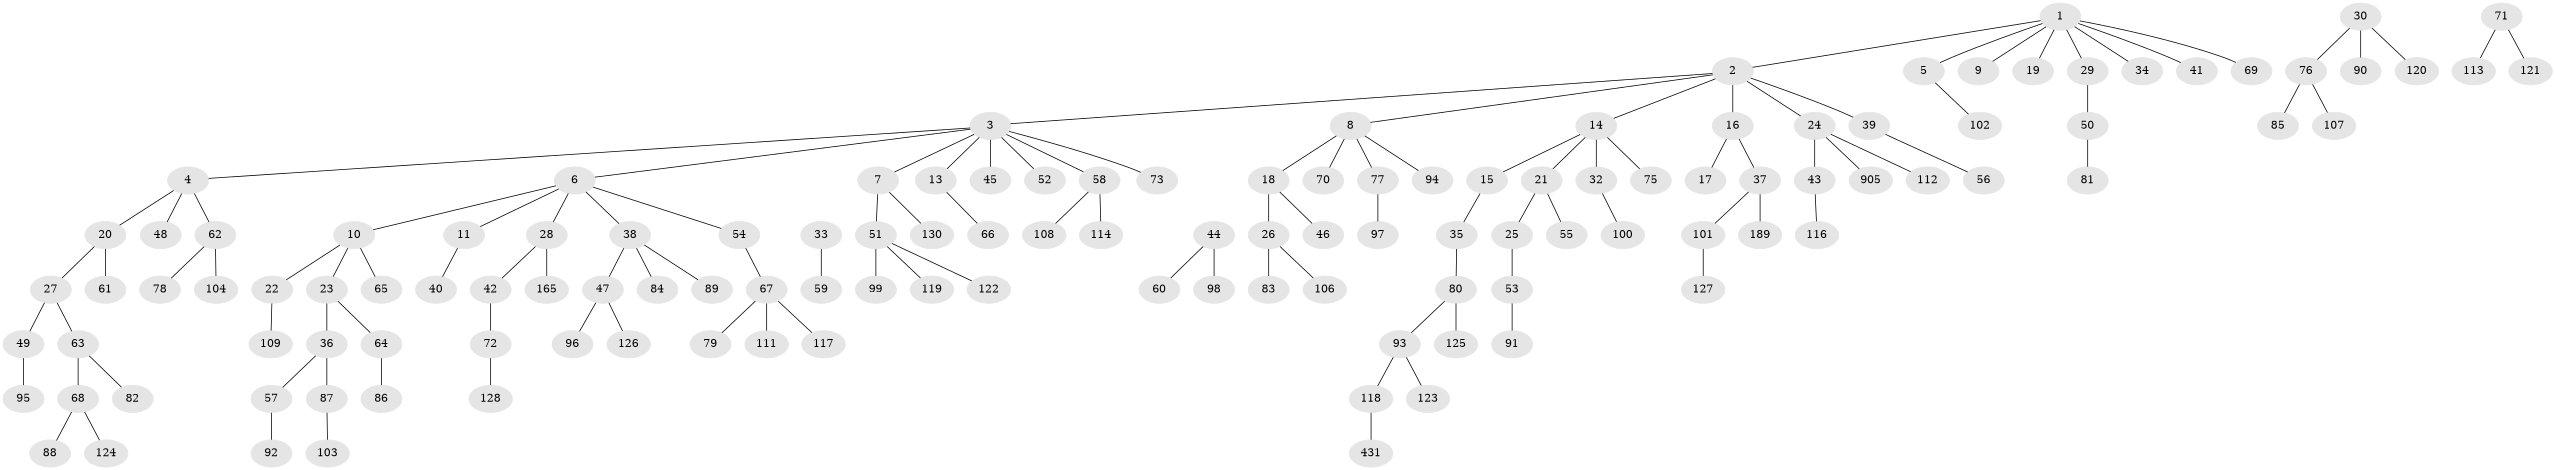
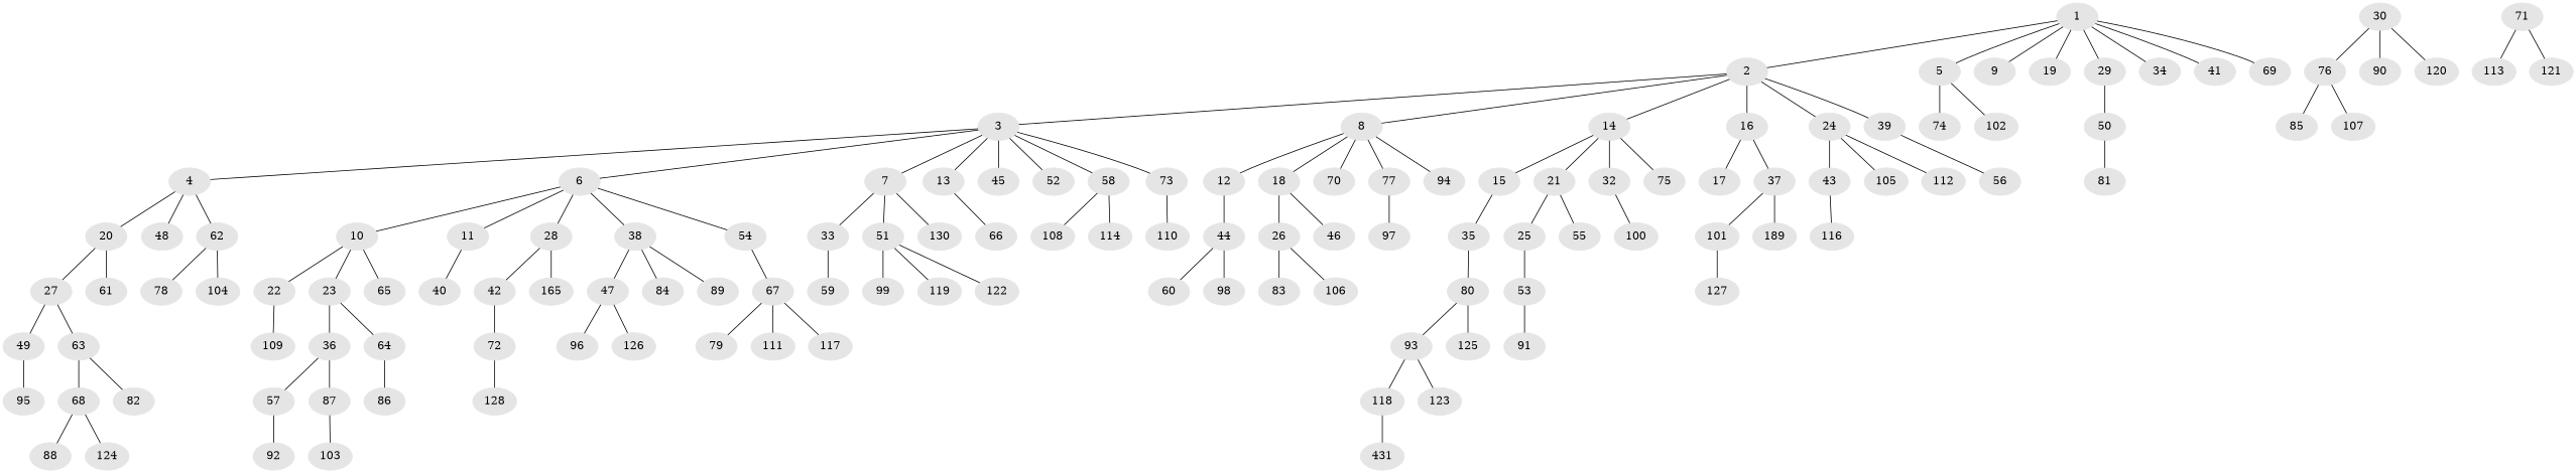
  graph {
    node [color=gray90 style=filled]
    1
    2
    5
    9
    19
    29
    34
    41
    69
    3
    8
    14
    16
    24
    39
+   74
    102
    50
    4
    6
    7
    13
    45
    52
    58
    73
+   12
    18
    70
    77
    94
    15
    21
    32
    75
    17
    37
    43
-   105 [label=905]
+   105
    112
    56
    20
    48
    62
    10
    11
    28
    38
    54
    33
    51
    130
    66
    108
    114
+   110
    27
    61
    78
    104
    22
    23
    65
    40
    42
    n66 [label=165]
    47
    84
    89
    67
    59
    99
    119
    122
    44
    26
    46
    30
    76
    90
    120
    97
    109
    36
    64
    60
    98
    35
    25
    55
    100
    80
    101
    n94 [label=189]
    83
    106
    49
    63
    53
    57
    87
    86
    116
    91
    95
    68
    82
    72
    81
    85
    107
    71
    113
    121
    93
    125
    92
    103
    127
    96
    126
    128
    79
    111
    117
    88
    124
    118
    123
    n130 [label=431]
    1 -- 2
    1 -- 5
    1 -- 9
    1 -- 19
    1 -- 29
    1 -- 34
    1 -- 41
    1 -- 69
    2 -- 3
    2 -- 8
    2 -- 14
    2 -- 16
    2 -- 24
    2 -- 39
+   5 -- 74
    5 -- 102
    29 -- 50
    3 -- 4
    3 -- 6
    3 -- 7
    3 -- 13
    3 -- 45
    3 -- 52
    3 -- 58
    3 -- 73
+   8 -- 12
    8 -- 18
    8 -- 70
    8 -- 77
    8 -- 94
    14 -- 15
    14 -- 21
    14 -- 32
    14 -- 75
    16 -- 17
    16 -- 37
    24 -- 43
    24 -- 105
    24 -- 112
    39 -- 56
    50 -- 81
    4 -- 20
    4 -- 48
    4 -- 62
    6 -- 10
    6 -- 11
    6 -- 28
    6 -- 38
    6 -- 54
+   7 -- 33
    7 -- 51
    7 -- 130
    13 -- 66
    58 -- 108
    58 -- 114
+   73 -- 110
+   12 -- 44
    18 -- 26
    18 -- 46
    77 -- 97
    15 -- 35
    21 -- 25
    21 -- 55
    32 -- 100
    37 -- 101
    37 -- n94
    43 -- 116
    20 -- 27
    20 -- 61
    62 -- 78
    62 -- 104
    10 -- 22
    10 -- 23
    10 -- 65
    11 -- 40
    28 -- 42
    28 -- n66
    38 -- 47
    38 -- 84
    38 -- 89
    54 -- 67
    33 -- 59
    51 -- 99
    51 -- 119
    51 -- 122
    27 -- 49
    27 -- 63
    22 -- 109
    23 -- 36
    23 -- 64
    42 -- 72
    47 -- 96
    47 -- 126
    67 -- 79
    67 -- 111
    67 -- 117
    44 -- 60
    44 -- 98
    26 -- 83
    26 -- 106
    30 -- 76
    30 -- 90
    30 -- 120
    76 -- 85
    76 -- 107
    36 -- 57
    36 -- 87
    64 -- 86
    35 -- 80
    25 -- 53
    80 -- 93
    80 -- 125
    101 -- 127
    49 -- 95
    63 -- 68
    63 -- 82
    53 -- 91
    57 -- 92
    87 -- 103
    68 -- 88
    68 -- 124
    72 -- 128
    71 -- 113
    71 -- 121
    93 -- 118
    93 -- 123
    118 -- n130
  }
